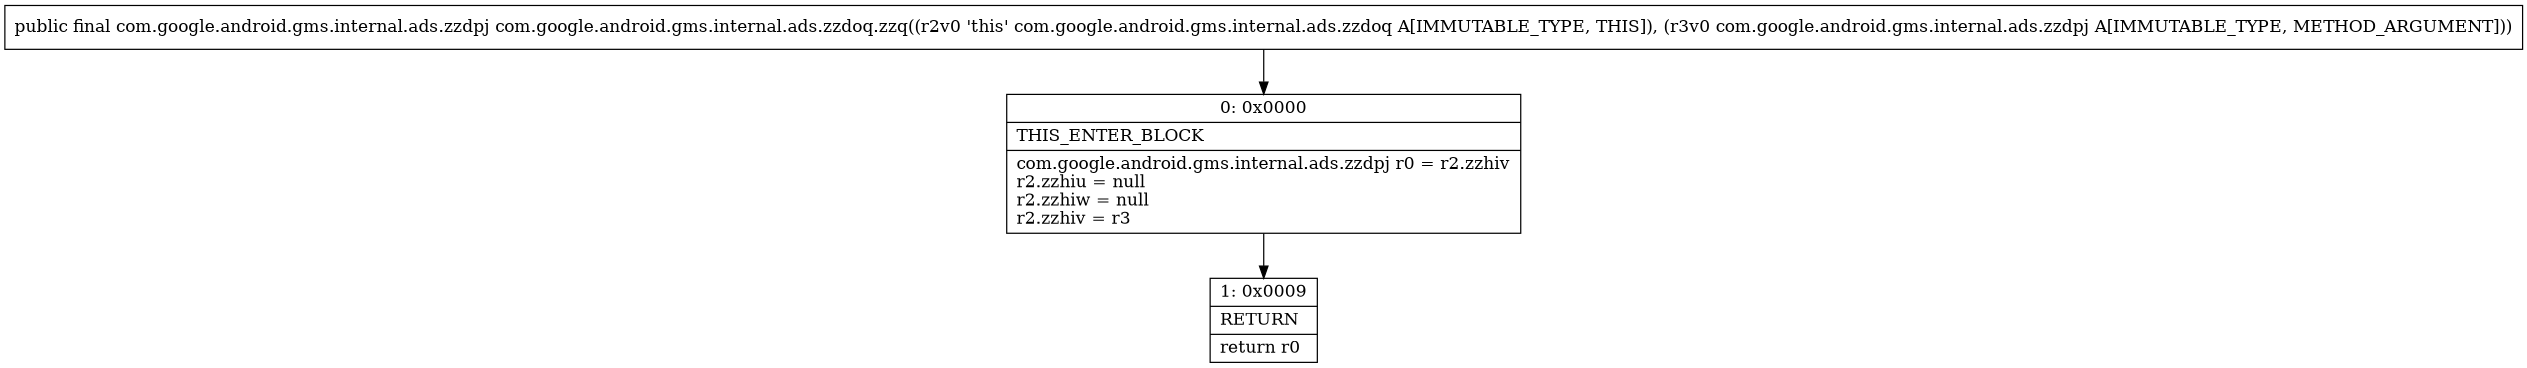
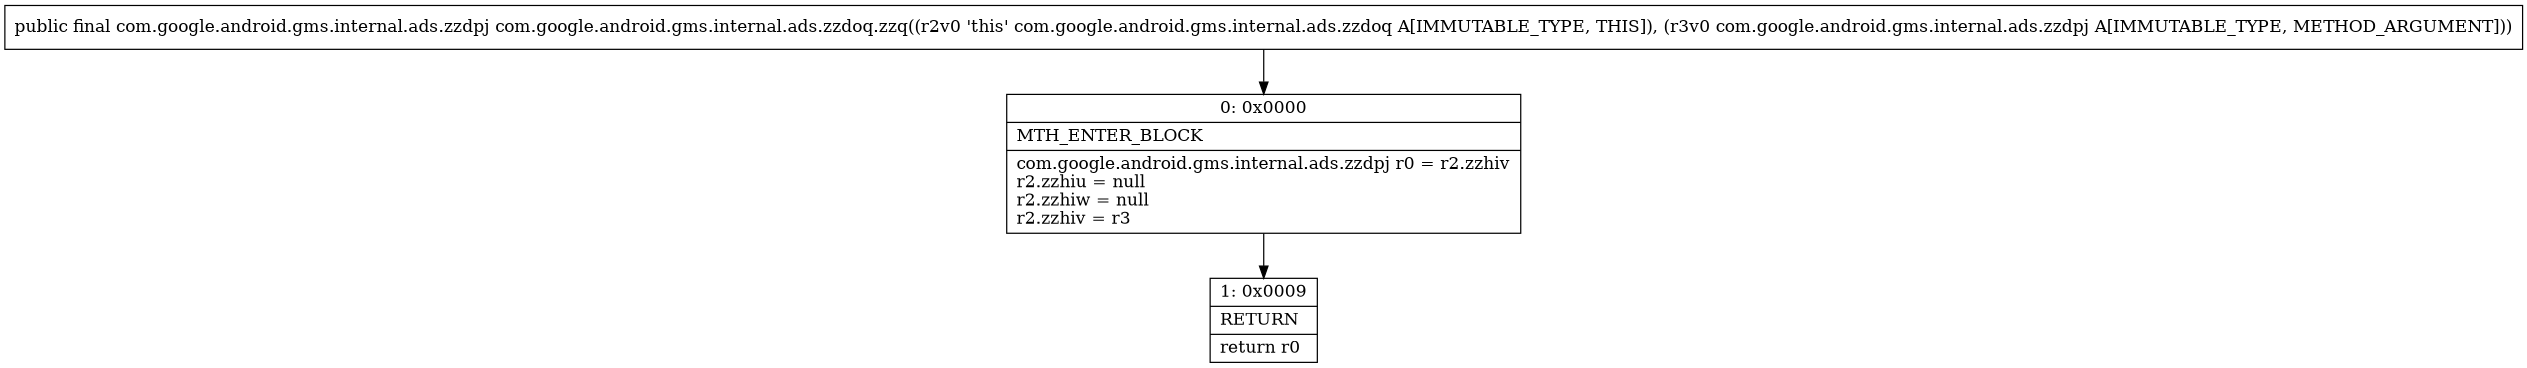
  digraph {
    node [shape=record]
-   n1 [label="{0\:\ 0x0000|THIS_ENTER_BLOCK\l|com.google.android.gms.internal.ads.zzdpj r0 = r2.zzhiv\lr2.zzhiu = null\lr2.zzhiw = null\lr2.zzhiv = r3\l}"]
+   n1 [label="{0\:\ 0x0000|MTH_ENTER_BLOCK\l|com.google.android.gms.internal.ads.zzdpj r0 = r2.zzhiv\lr2.zzhiu = null\lr2.zzhiw = null\lr2.zzhiv = r3\l}"]
    n2 [label="{1\:\ 0x0009|RETURN\l|return r0\l}"]
    n3 [label="{public final com.google.android.gms.internal.ads.zzdpj com.google.android.gms.internal.ads.zzdoq.zzq((r2v0 'this' com.google.android.gms.internal.ads.zzdoq A[IMMUTABLE_TYPE, THIS]), (r3v0 com.google.android.gms.internal.ads.zzdpj A[IMMUTABLE_TYPE, METHOD_ARGUMENT])) }"]
    n1 -> n2
    n3 -> n1
  }
